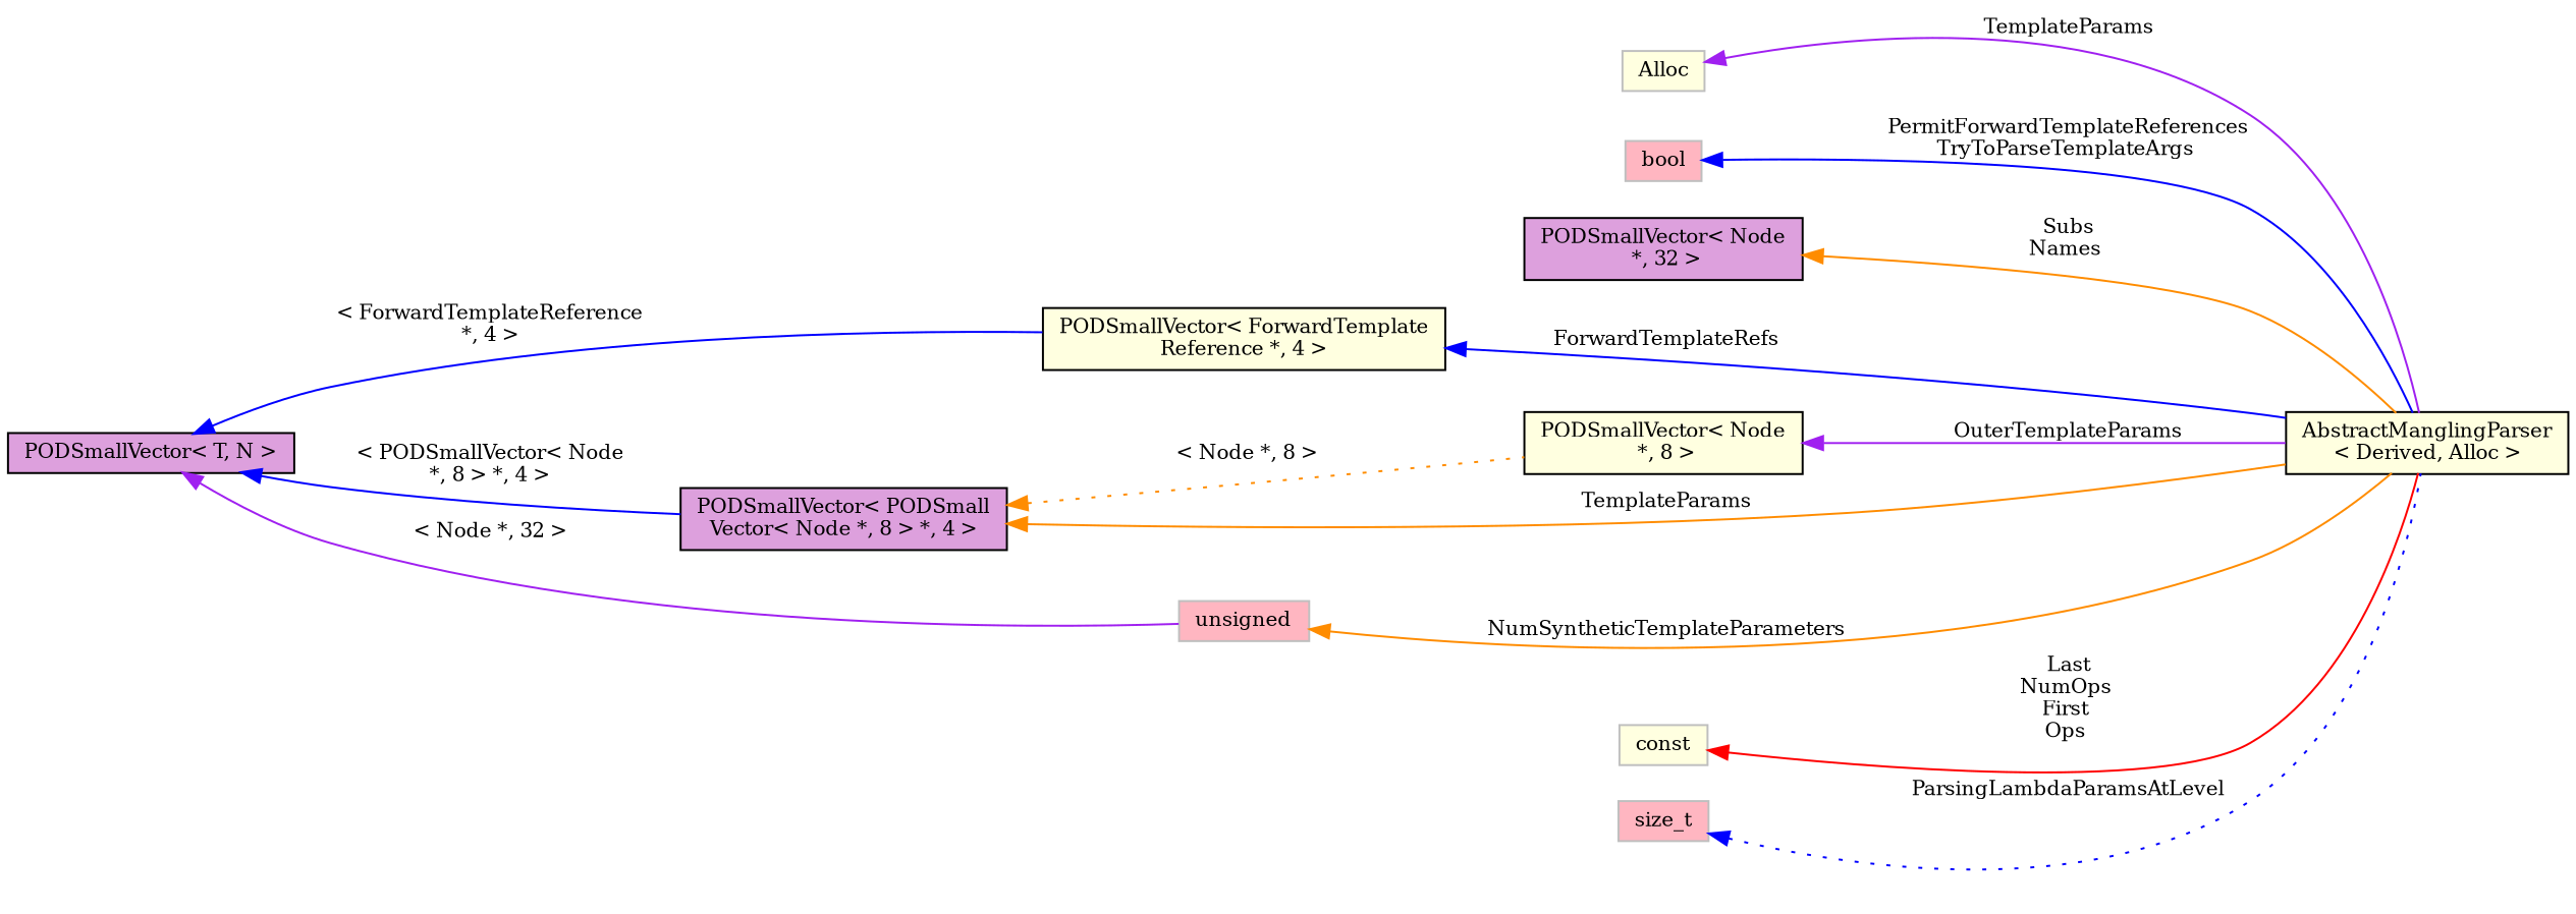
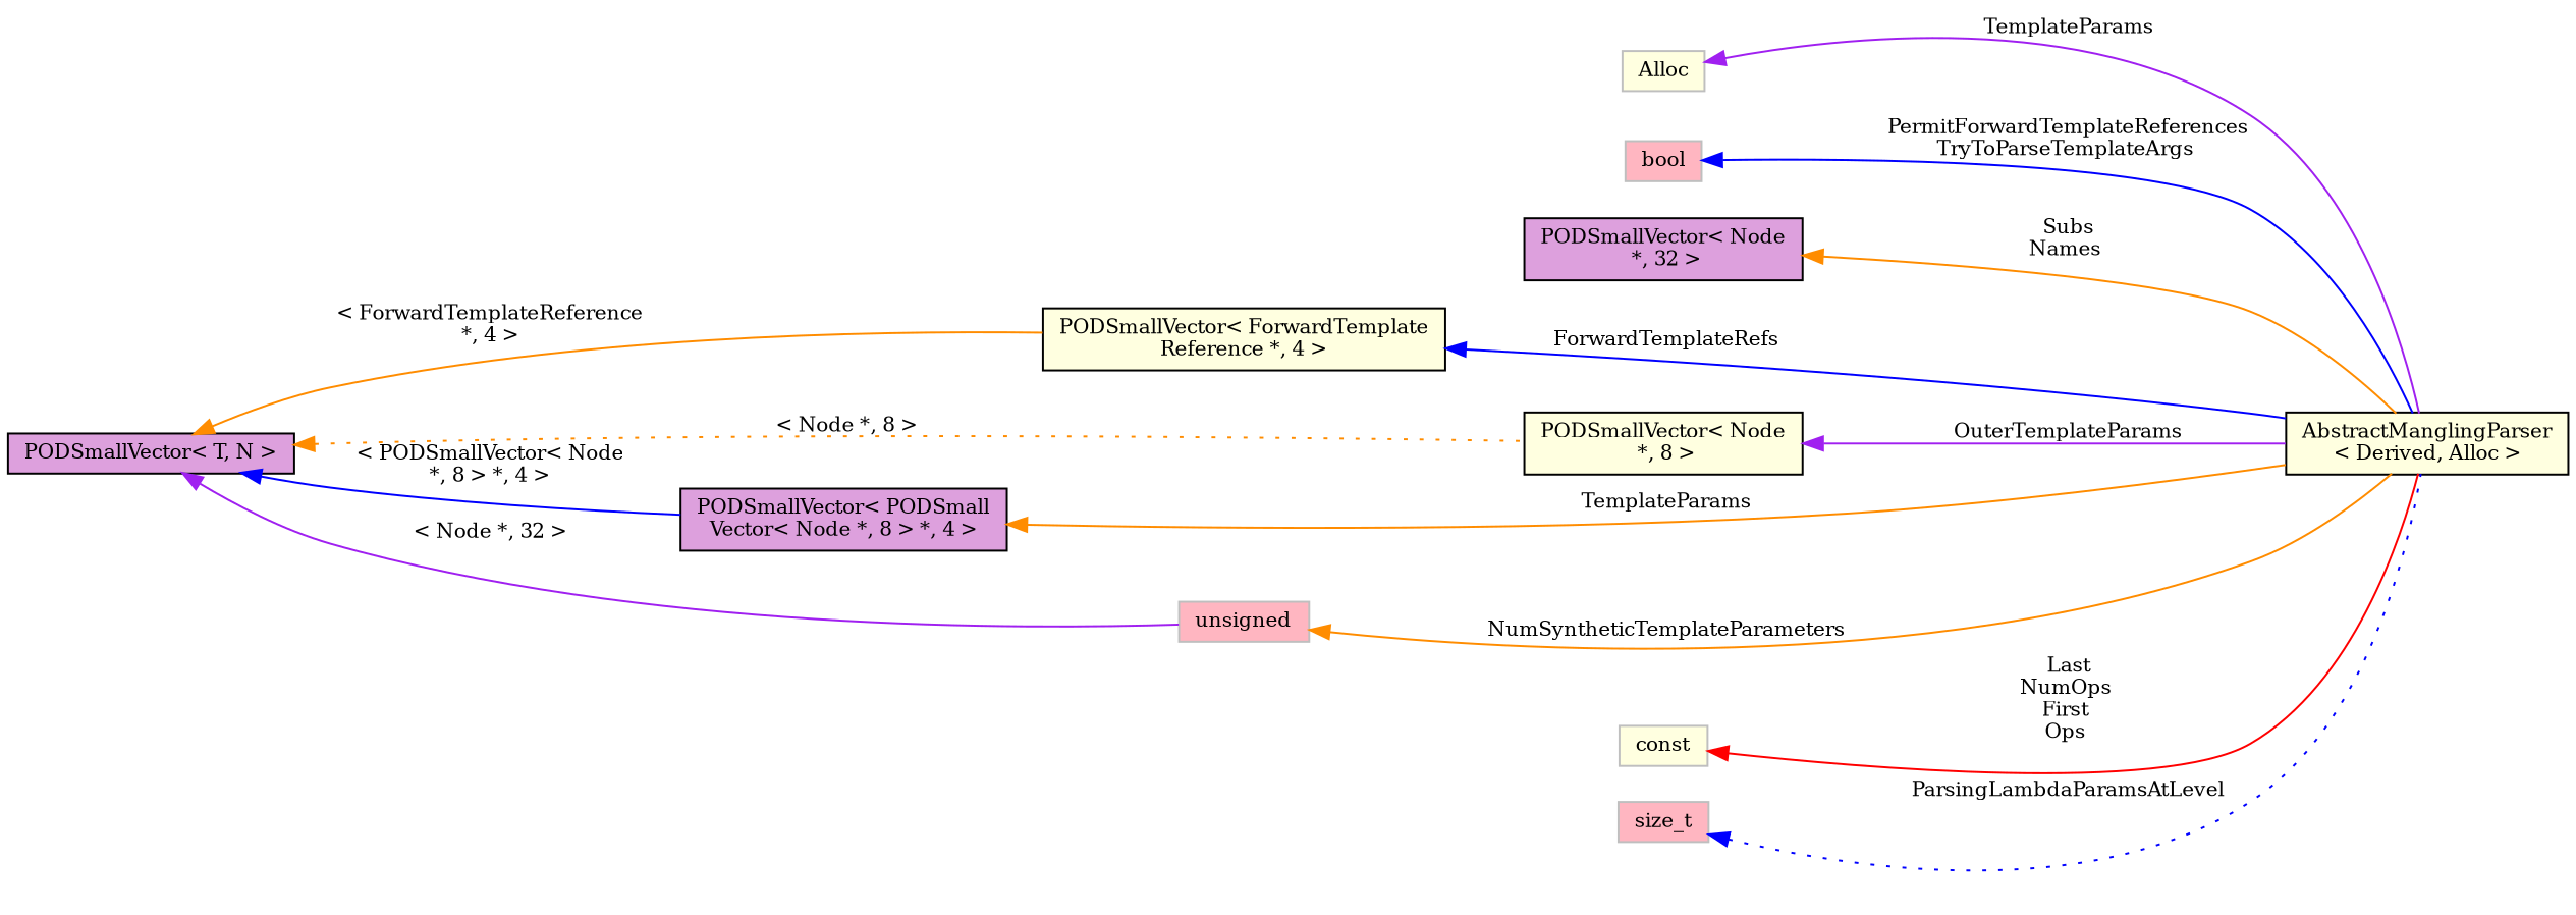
  digraph {
    fontname="DejaVu Serif"
    rankdir=LR
    node [color=black fillcolor=lightyellow fontname="DejaVu Serif" fontsize=10 shape=record style=filled]
    edge [color=blue dir=back fontname="DejaVu Serif" fontsize=10 labelfontname=Helvetica labelfontsize=10 style=solid]
    n1 [fontcolor=black height=0.2 label="AbstractManglingParser\l\< Derived, Alloc \>" width=0.4]
    n2 [color=grey75 height=0.2 label=Alloc width=0.4]
    n3 [color=grey75 fillcolor=lightpink height=0.2 label=bool width=0.4]
    n4 [fillcolor=plum height=0.2 label="PODSmallVector\< Node\l *, 32 \>" width=0.4]
    n5 [fillcolor=plum height=0.2 label="PODSmallVector\< T, N \>" width=0.4]
    n6 [height=0.2 label="PODSmallVector\< ForwardTemplate\lReference *, 4 \>" width=0.4]
    n7 [height=0.2 label="PODSmallVector\< Node\l *, 8 \>" width=0.4]
    n8 [fillcolor=plum height=0.2 label="PODSmallVector\< PODSmall\lVector\< Node *, 8 \> *, 4 \>" width=0.4]
    n9 [color=grey75 fillcolor=lightpink height=0.2 label=unsigned width=0.4]
    n10 [color=grey75 height=0.2 label=const width=0.4]
    n11 [color=grey75 fillcolor=lightpink height=0.2 label=size_t width=0.4]
    n2 -> n1 [color=purple label=" TemplateParams"]
    n3 -> n1 [label=" PermitForwardTemplateReferences\nTryToParseTemplateArgs"]
    n4 -> n1 [color=darkorange label=" Subs\nNames"]
-   n5 -> n6 [label=" \< ForwardTemplateReference\l *, 4 \>"]
-   n8 -> n7 [color=darkorange label=" \< Node *, 8 \>" style=dotted]
+   n5 -> n6 [color=darkorange label=" \< ForwardTemplateReference\l *, 4 \>"]
+   n5 -> n7 [color=darkorange label=" \< Node *, 8 \>" style=dotted]
    n5 -> n8 [label=" \< PODSmallVector\< Node\l *, 8 \> *, 4 \>"]
    n5 -> n9 [color=purple label=" \< Node *, 32 \>"]
    n6 -> n1 [label=" ForwardTemplateRefs"]
    n7 -> n1 [color=purple label=" OuterTemplateParams"]
    n8 -> n1 [color=darkorange label=" TemplateParams"]
    n9 -> n1 [color=darkorange label=" NumSyntheticTemplateParameters"]
    n10 -> n1 [color=red label=" Last\nNumOps\nFirst\nOps"]
    n11 -> n1 [label=" ParsingLambdaParamsAtLevel" style=dotted]
  }
